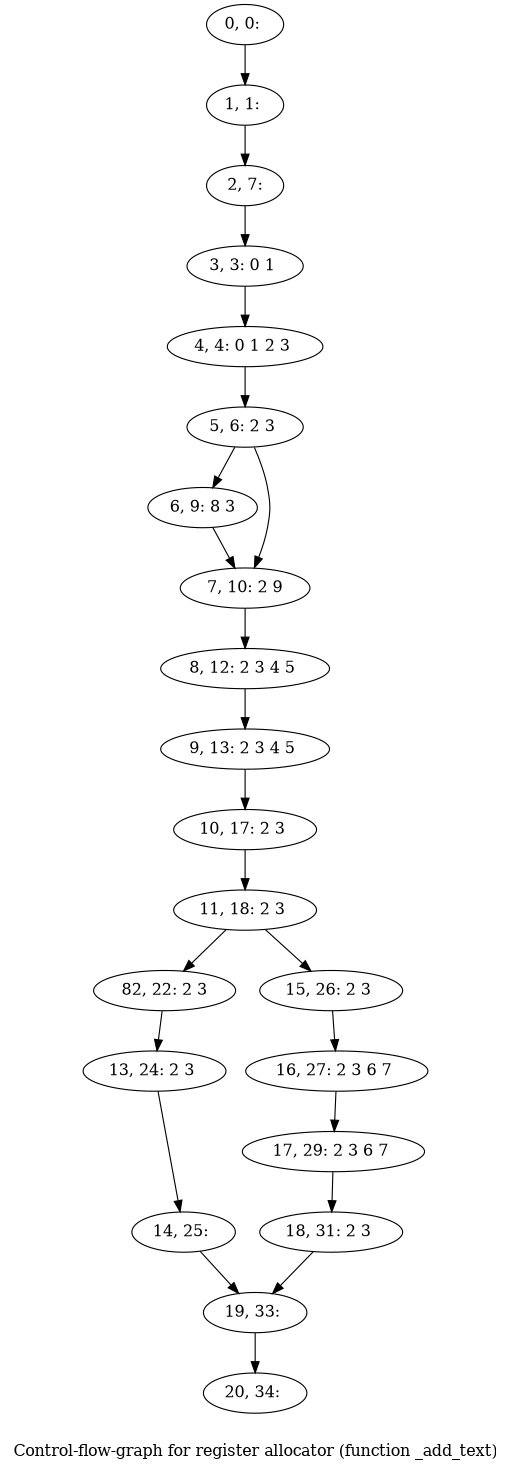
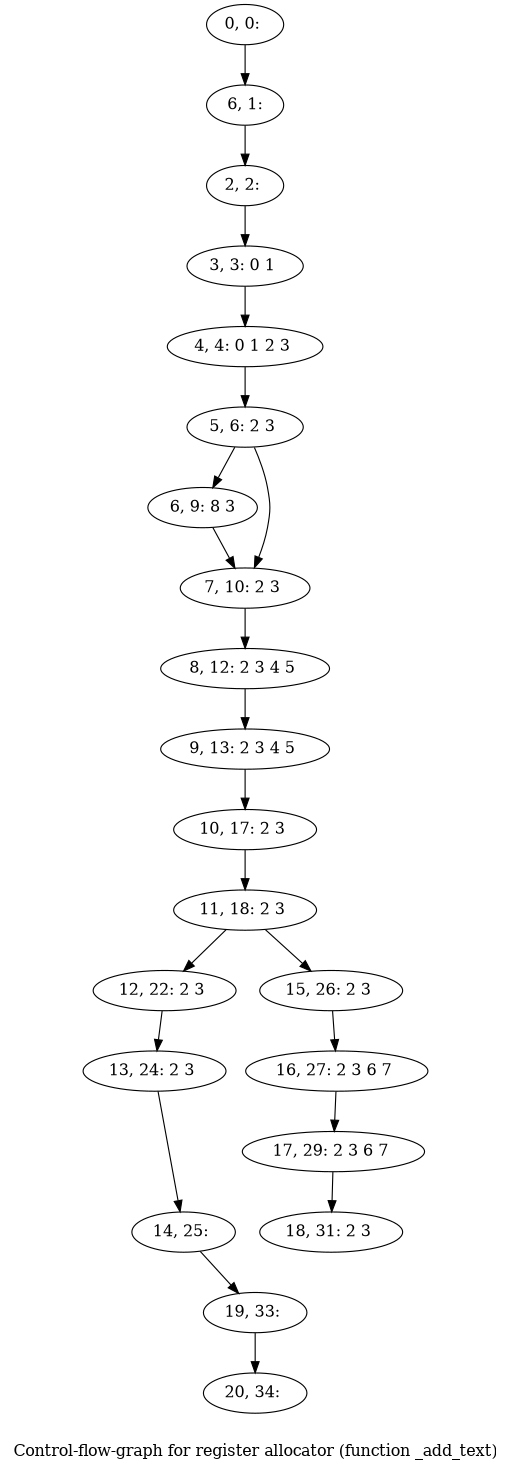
  digraph {
    label="Control-flow-graph for register allocator (function _add_text)"
    n1 [label="0, 0: "]
-   n2 [label="1, 1: "]
-   n3 [label="2, 7:"]
+   n2 [label="6, 1:"]
+   n3 [label="2, 2: "]
    n4 [label="3, 3: 0 1 "]
    n5 [label="4, 4: 0 1 2 3 "]
    n6 [label="5, 6: 2 3 "]
    n7 [label="6, 9: 8 3"]
-   n8 [label="7, 10: 2 9"]
+   n8 [label="7, 10: 2 3 "]
    n9 [label="8, 12: 2 3 4 5 "]
    n10 [label="9, 13: 2 3 4 5 "]
    n11 [label="10, 17: 2 3 "]
    n12 [label="11, 18: 2 3 "]
-   n13 [label="82, 22: 2 3"]
+   n13 [label="12, 22: 2 3 "]
    n14 [label="15, 26: 2 3 "]
    n15 [label="13, 24: 2 3 "]
    n16 [label="16, 27: 2 3 6 7 "]
    n17 [label="14, 25: "]
    n18 [label="19, 33: "]
    n19 [label="20, 34: "]
    n20 [label="17, 29: 2 3 6 7 "]
    n21 [label="18, 31: 2 3 "]
    n1 -> n2
    n2 -> n3
    n3 -> n4
    n4 -> n5
    n5 -> n6
    n6 -> n7
    n6 -> n8
    n7 -> n8
    n8 -> n9
    n9 -> n10
    n10 -> n11
    n11 -> n12
    n12 -> n13
    n12 -> n14
    n13 -> n15
    n14 -> n16
    n15 -> n17
    n16 -> n20
    n17 -> n18
    n18 -> n19
    n20 -> n21
-   n21 -> n18
  }
